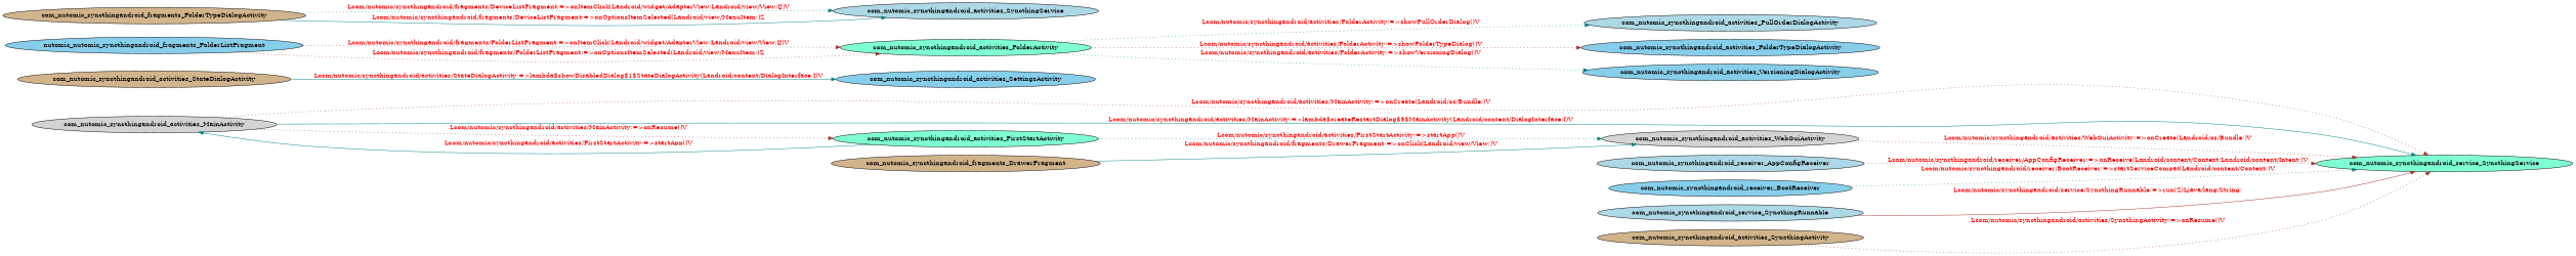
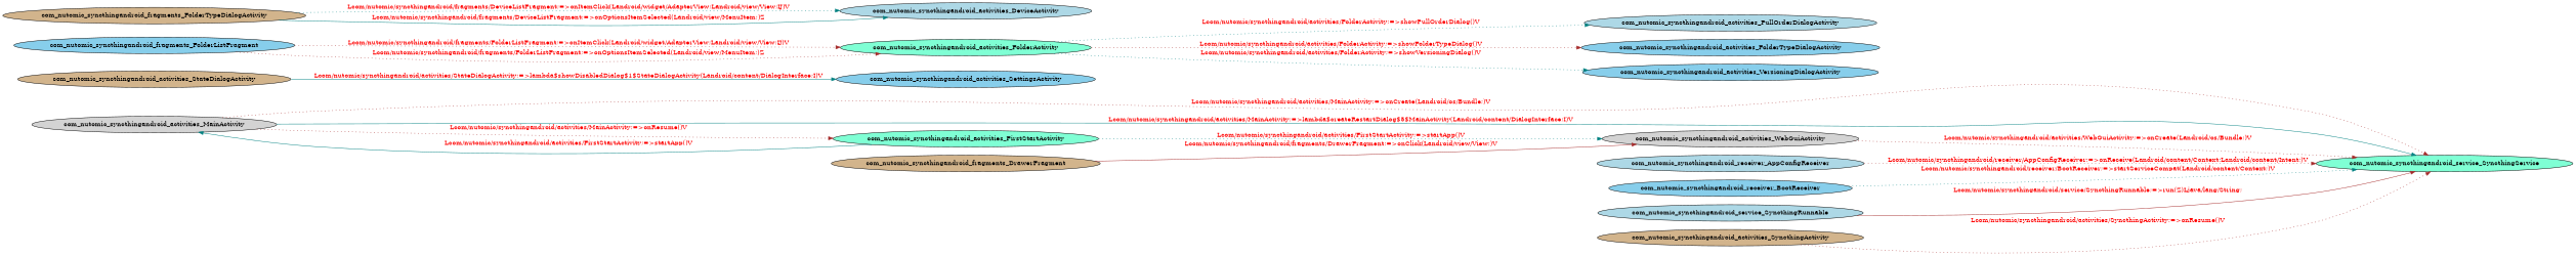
  digraph {
    rankdir=LR
    node [fillcolor=skyblue style=filled]
    edge [color=brown fontcolor=red style=dotted]
    com_nutomic_syncthingandroid_activities_WebGuiActivity [fillcolor=lightgrey]
    com_nutomic_syncthingandroid_service_SyncthingService [fillcolor=aquamarine]
    com_nutomic_syncthingandroid_activities_MainActivity [fillcolor=lightgrey]
    com_nutomic_syncthingandroid_activities_FirstStartActivity [fillcolor=aquamarine]
    com_nutomic_syncthingandroid_receiver_AppConfigReceiver [fillcolor=lightblue]
    com_nutomic_syncthingandroid_fragments_DrawerFragment [fillcolor=tan]
    com_nutomic_syncthingandroid_activities_SettingsActivity
-   com_nutomic_syncthingandroid_fragments_FolderListFragment [label=nutomic_nutomic_syncthingandroid_fragments_FolderListFragment]
+   com_nutomic_syncthingandroid_fragments_FolderListFragment
    com_nutomic_syncthingandroid_activities_FolderActivity [fillcolor=aquamarine]
    com_nutomic_syncthingandroid_activities_PullOrderDialogActivity [fillcolor=lightblue]
    com_nutomic_syncthingandroid_activities_FolderTypeDialogActivity
    com_nutomic_syncthingandroid_activities_VersioningDialogActivity
    n13 [fillcolor=tan label=com_nutomic_syncthingandroid_fragments_FolderTypeDialogActivity]
-   com_nutomic_syncthingandroid_activities_DeviceActivity [fillcolor=lightblue label=com_nutomic_syncthingandroid_activities_SyncthingService]
+   com_nutomic_syncthingandroid_activities_DeviceActivity [fillcolor=lightblue]
    com_nutomic_syncthingandroid_receiver_BootReceiver
    com_nutomic_syncthingandroid_service_SyncthingRunnable [fillcolor=lightblue]
    com_nutomic_syncthingandroid_activities_SyncthingActivity [fillcolor=tan]
    com_nutomic_syncthingandroid_activities_StateDialogActivity [fillcolor=tan]
    com_nutomic_syncthingandroid_activities_WebGuiActivity -> com_nutomic_syncthingandroid_service_SyncthingService [label="Lcom/nutomic/syncthingandroid/activities/WebGuiActivity;=>onCreate(Landroid/os/Bundle;)V"]
    com_nutomic_syncthingandroid_activities_MainActivity -> com_nutomic_syncthingandroid_service_SyncthingService [label="Lcom/nutomic/syncthingandroid/activities/MainActivity;=>onCreate(Landroid/os/Bundle;)V"]
    com_nutomic_syncthingandroid_activities_MainActivity -> com_nutomic_syncthingandroid_service_SyncthingService [color=teal label="Lcom/nutomic/syncthingandroid/activities/MainActivity;=>lambda$createRestartDialog$5$MainActivity(Landroid/content/DialogInterface;I)V" style=solid]
    com_nutomic_syncthingandroid_activities_MainActivity -> com_nutomic_syncthingandroid_activities_FirstStartActivity [label="Lcom/nutomic/syncthingandroid/activities/MainActivity;=>onResume()V"]
    com_nutomic_syncthingandroid_activities_FirstStartActivity -> com_nutomic_syncthingandroid_activities_WebGuiActivity [color=teal label="Lcom/nutomic/syncthingandroid/activities/FirstStartActivity;=>startApp()V"]
    com_nutomic_syncthingandroid_activities_FirstStartActivity -> com_nutomic_syncthingandroid_activities_MainActivity [color=teal label="Lcom/nutomic/syncthingandroid/activities/FirstStartActivity;=>startApp()V" style=solid]
    com_nutomic_syncthingandroid_receiver_AppConfigReceiver -> com_nutomic_syncthingandroid_service_SyncthingService [label="Lcom/nutomic/syncthingandroid/receiver/AppConfigReceiver;=>onReceive(Landroid/content/Context;Landroid/content/Intent;)V"]
-   com_nutomic_syncthingandroid_fragments_DrawerFragment -> com_nutomic_syncthingandroid_activities_WebGuiActivity [color=teal label="Lcom/nutomic/syncthingandroid/fragments/DrawerFragment;=>onClick(Landroid/view/View;)V" style=solid]
+   com_nutomic_syncthingandroid_fragments_DrawerFragment -> com_nutomic_syncthingandroid_activities_WebGuiActivity [label="Lcom/nutomic/syncthingandroid/fragments/DrawerFragment;=>onClick(Landroid/view/View;)V" style=solid]
    com_nutomic_syncthingandroid_fragments_FolderListFragment -> com_nutomic_syncthingandroid_activities_FolderActivity [label="Lcom/nutomic/syncthingandroid/fragments/FolderListFragment;=>onItemClick(Landroid/widget/AdapterView;Landroid/view/View;IJ)V"]
    com_nutomic_syncthingandroid_fragments_FolderListFragment -> com_nutomic_syncthingandroid_activities_FolderActivity [label="Lcom/nutomic/syncthingandroid/fragments/FolderListFragment;=>onOptionsItemSelected(Landroid/view/MenuItem;)Z"]
    com_nutomic_syncthingandroid_activities_FolderActivity -> com_nutomic_syncthingandroid_activities_PullOrderDialogActivity [color=teal label="Lcom/nutomic/syncthingandroid/activities/FolderActivity;=>showPullOrderDialog()V"]
    com_nutomic_syncthingandroid_activities_FolderActivity -> com_nutomic_syncthingandroid_activities_FolderTypeDialogActivity [label="Lcom/nutomic/syncthingandroid/activities/FolderActivity;=>showFolderTypeDialog()V"]
    com_nutomic_syncthingandroid_activities_FolderActivity -> com_nutomic_syncthingandroid_activities_VersioningDialogActivity [color=teal label="Lcom/nutomic/syncthingandroid/activities/FolderActivity;=>showVersioningDialog()V"]
    n13 -> com_nutomic_syncthingandroid_activities_DeviceActivity [color=teal label="Lcom/nutomic/syncthingandroid/fragments/DeviceListFragment;=>onItemClick(Landroid/widget/AdapterView;Landroid/view/View;IJ)V"]
    n13 -> com_nutomic_syncthingandroid_activities_DeviceActivity [color=teal label="Lcom/nutomic/syncthingandroid/fragments/DeviceListFragment;=>onOptionsItemSelected(Landroid/view/MenuItem;)Z" style=solid]
    com_nutomic_syncthingandroid_receiver_BootReceiver -> com_nutomic_syncthingandroid_service_SyncthingService [color=teal label="Lcom/nutomic/syncthingandroid/receiver/BootReceiver;=>startServiceCompat(Landroid/content/Context;)V"]
    com_nutomic_syncthingandroid_service_SyncthingRunnable -> com_nutomic_syncthingandroid_service_SyncthingService [label="Lcom/nutomic/syncthingandroid/service/SyncthingRunnable;=>run(Z)Ljava/lang/String;" style=solid]
    com_nutomic_syncthingandroid_activities_SyncthingActivity -> com_nutomic_syncthingandroid_service_SyncthingService [label="Lcom/nutomic/syncthingandroid/activities/SyncthingActivity;=>onResume()V"]
    com_nutomic_syncthingandroid_activities_StateDialogActivity -> com_nutomic_syncthingandroid_activities_SettingsActivity [color=teal label="Lcom/nutomic/syncthingandroid/activities/StateDialogActivity;=>lambda$showDisabledDialog$1$StateDialogActivity(Landroid/content/DialogInterface;I)V" style=solid]
  }
